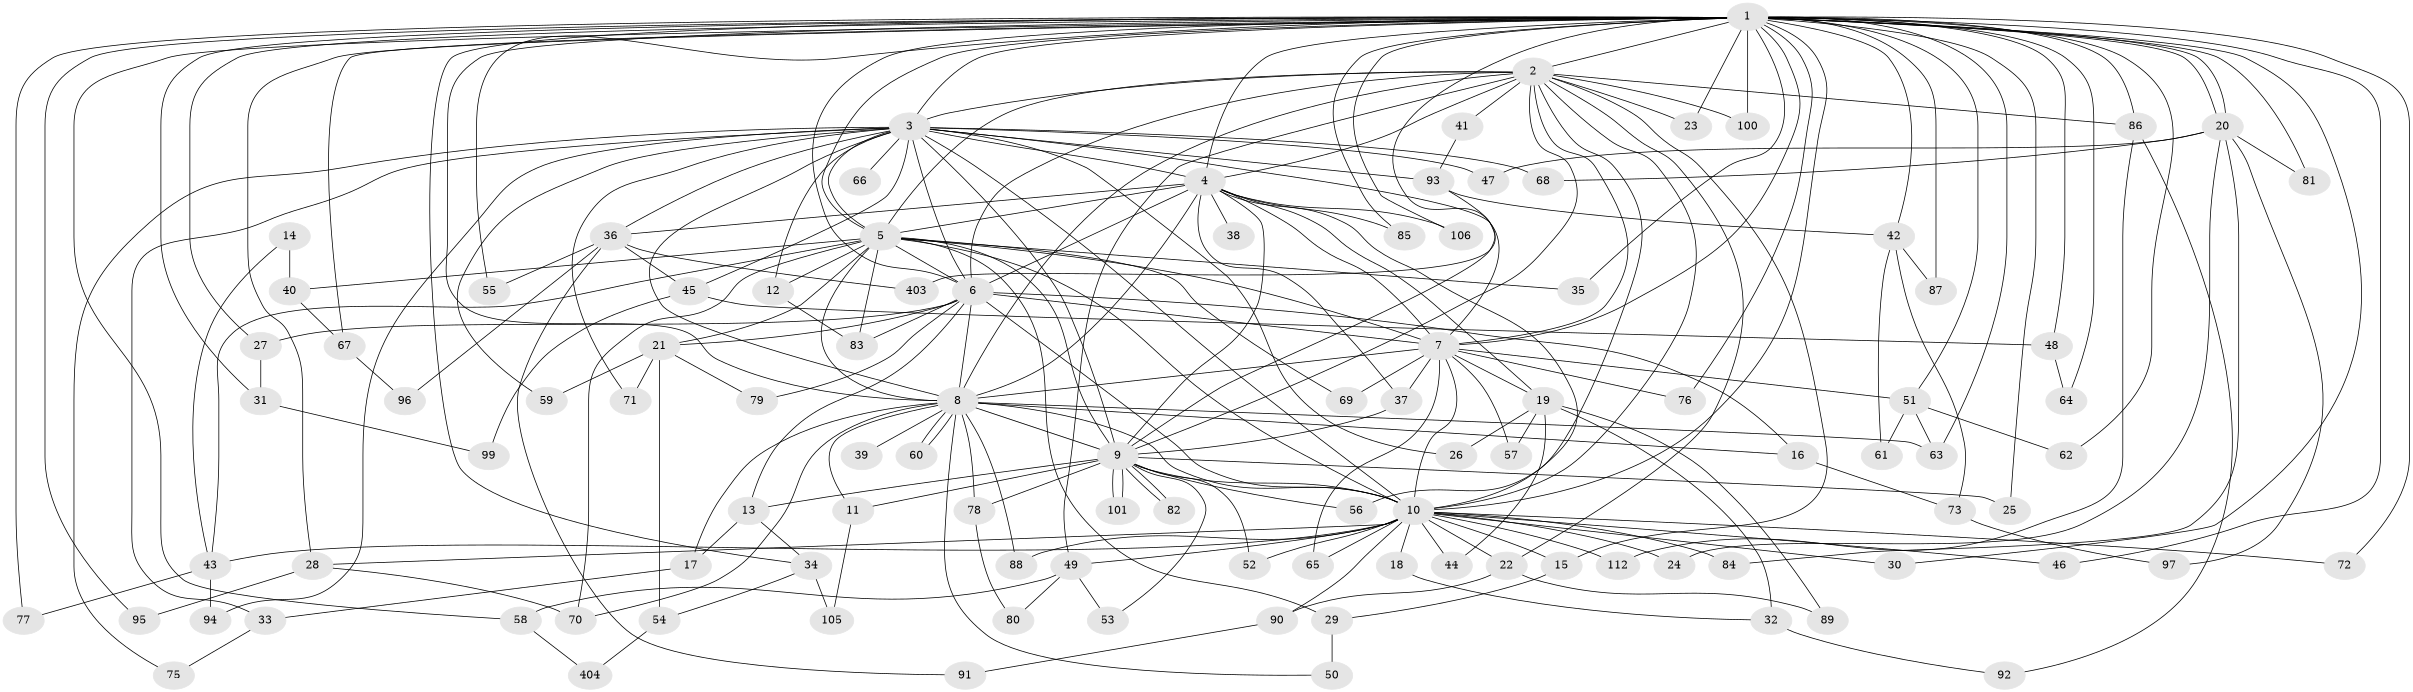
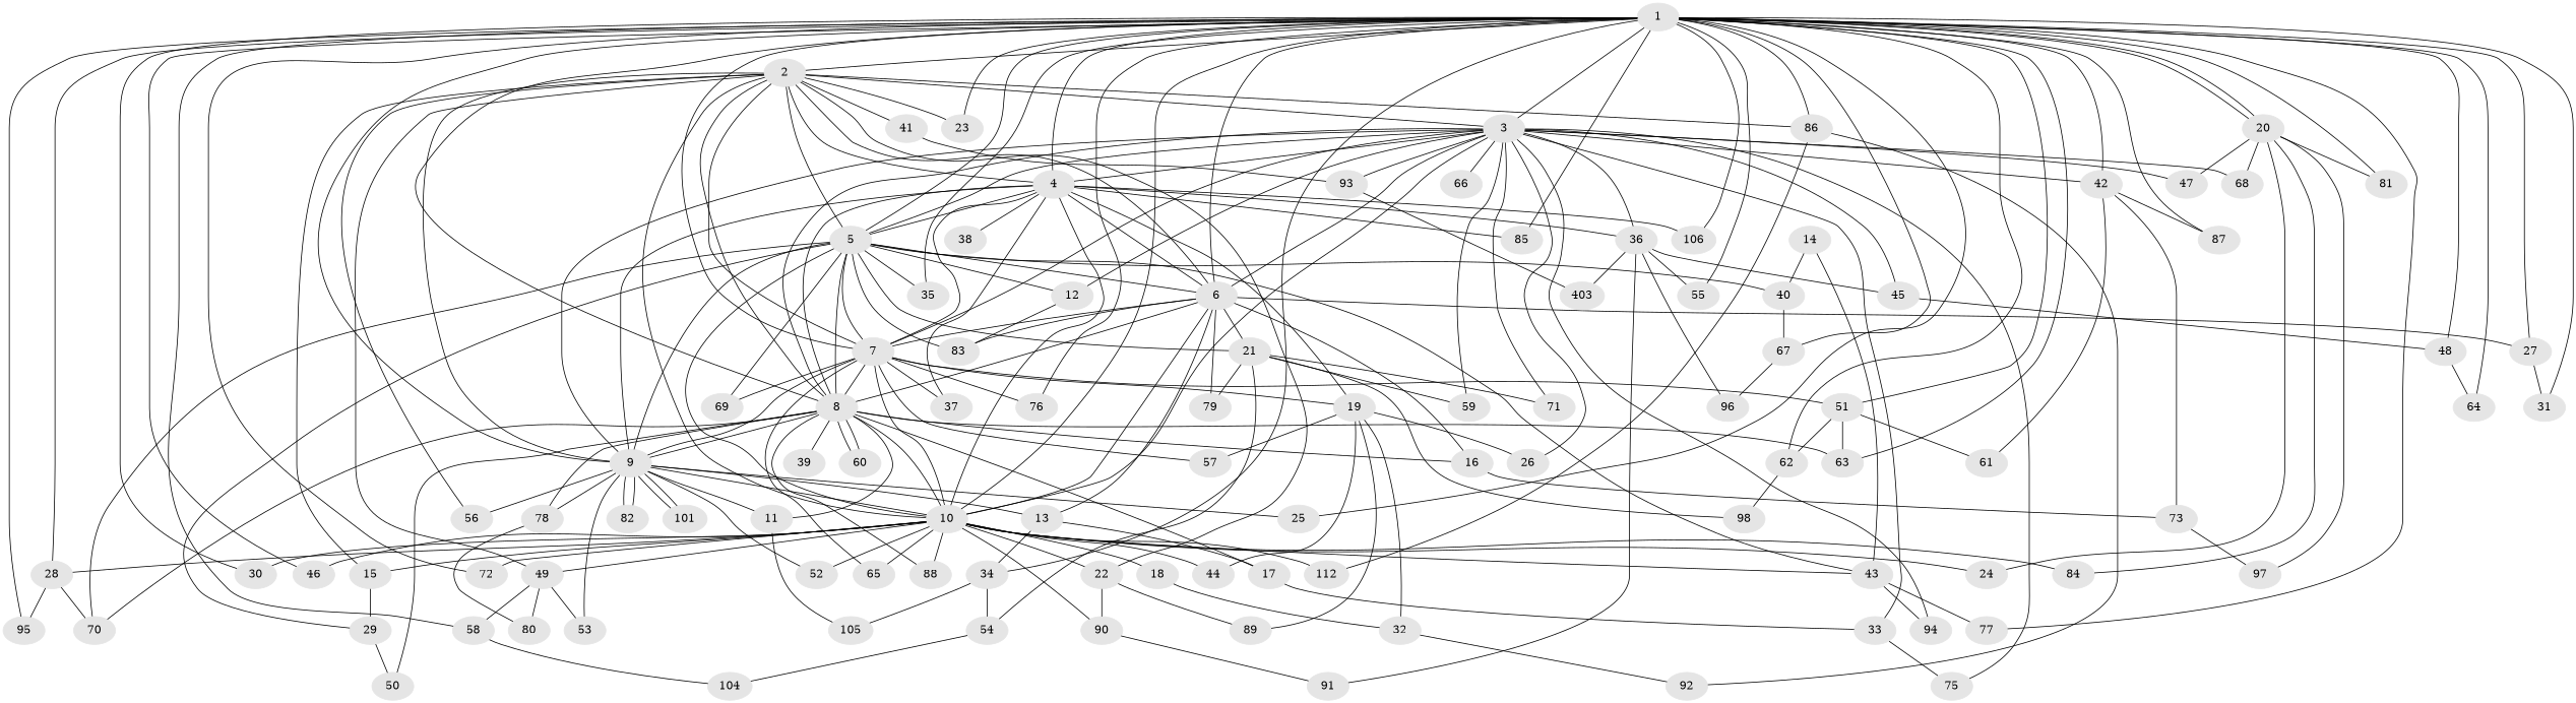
  graph {
    node [color=gray90 style=filled]
    1
    2
    3
    4
    5
    6
    7
    8
    9
    10
    20
    23
    25
    27
    28
    30
    31
    34
    35
    42
    46
    48
    51
    55
    58
    62
    64
    67
    72
    76
    77
    81
    85
    86
    87
    95
-   100
    106
    63
    15
    22
    41
    49
    56
    12
    26
    33
    36
    45
    47
    59
    66
    68
    71
    75
    93
    94
    19
    37
    38
    21
    29
    40
    43
    69
    70
    83
    13
    16
    79
    57
    65
    39
    11
    17
    50
    60
    78
    88
    52
    53
    82
    101
    18
    24
    44
    84
    90
    n89 [label=112]
    97
-   99
    105
    54
    73
    61
-   104 [label=404]
+   104
+   98
    96
    92
    89
    80
    91
    n103 [label=403]
    32
    14
    1 -- 2
    1 -- 3
    1 -- 4
    1 -- 5
    1 -- 6
    1 -- 7
    1 -- 8
    1 -- 9
    1 -- 10
    1 -- 20
    1 -- 20
    1 -- 23
    1 -- 25
    1 -- 27
    1 -- 28
    1 -- 30
    1 -- 31
    1 -- 34
    1 -- 35
    1 -- 42
    1 -- 46
    1 -- 48
    1 -- 51
    1 -- 55
    1 -- 58
    1 -- 62
    1 -- 64
    1 -- 67
    1 -- 72
    1 -- 76
    1 -- 77
    1 -- 81
    1 -- 85
    1 -- 86
    1 -- 87
    1 -- 95
-   1 -- 100
    1 -- 106
    1 -- 63
    2 -- 3
    2 -- 4
    2 -- 5
    2 -- 6
    2 -- 7
    2 -- 8
    2 -- 9
    2 -- 10
    2 -- 23
    2 -- 86
-   2 -- 100
    2 -- 15
    2 -- 22
    2 -- 41
    2 -- 49
    2 -- 56
    3 -- 4
    3 -- 5
    3 -- 6
    3 -- 7
    3 -- 8
    3 -- 9
    3 -- 10
-   93 -- 42
+   3 -- 42
    3 -- 12
    3 -- 26
    3 -- 33
    3 -- 36
    3 -- 45
    3 -- 47
    3 -- 59
    3 -- 66
    3 -- 68
    3 -- 71
    3 -- 75
    3 -- 93
    3 -- 94
    4 -- 5
    4 -- 6
    4 -- 7
    4 -- 8
    4 -- 9
    4 -- 10
    4 -- 85
    4 -- 106
    4 -- 36
    4 -- 19
    4 -- 37
    4 -- 38
    5 -- 6
    5 -- 7
    5 -- 8
    5 -- 9
    5 -- 10
    5 -- 35
    5 -- 12
    5 -- 21
    5 -- 29
    5 -- 40
    5 -- 43
    5 -- 69
    5 -- 70
    5 -- 83
    6 -- 7
    6 -- 8
    6 -- 10
    6 -- 27
    6 -- 21
    6 -- 83
    6 -- 13
    6 -- 16
    6 -- 79
    7 -- 8
-   37 -- 9
+   7 -- 9
    7 -- 10
    7 -- 51
    7 -- 76
    7 -- 19
    7 -- 37
    7 -- 69
    7 -- 57
    7 -- 65
    8 -- 9
    8 -- 10
    8 -- 63
    8 -- 70
    8 -- 16
    8 -- 39
    8 -- 11
    8 -- 17
    8 -- 50
    8 -- 60
    8 -- 60
    8 -- 78
    8 -- 88
    9 -- 10
    9 -- 25
    9 -- 56
    9 -- 13
    9 -- 11
    9 -- 78
    9 -- 52
    9 -- 53
    9 -- 82
    9 -- 82
    9 -- 101
    9 -- 101
    10 -- 28
    10 -- 30
    10 -- 46
    10 -- 72
    10 -- 15
    10 -- 22
    10 -- 49
    10 -- 43
    10 -- 65
    10 -- 88
    10 -- 52
    10 -- 18
    10 -- 24
    10 -- 44
    10 -- 84
    10 -- 90
    10 -- n89
    20 -- 81
    20 -- 47
    20 -- 68
    20 -- 24
    20 -- 84
    20 -- 97
    27 -- 31
    28 -- 95
    28 -- 70
-   31 -- 99
    34 -- 105
    34 -- 54
    42 -- 87
    42 -- 73
    42 -- 61
    48 -- 64
    51 -- 62
    51 -- 63
    51 -- 61
    58 -- 104
+   62 -- 98
    67 -- 96
    86 -- n89
    86 -- 92
    15 -- 29
    22 -- 90
    22 -- 89
    41 -- 93
    49 -- 58
    49 -- 53
    49 -- 80
    12 -- 83
    33 -- 75
    36 -- 55
    36 -- 45
    36 -- 96
    36 -- 91
    36 -- n103
    45 -- 48
-   45 -- 99
    93 -- n103
    19 -- 26
    19 -- 57
    19 -- 44
    19 -- 89
    19 -- 32
    21 -- 59
    21 -- 71
    21 -- 79
    21 -- 54
+   21 -- 98
    29 -- 50
    40 -- 67
    43 -- 77
    43 -- 94
    13 -- 34
    13 -- 17
    16 -- 73
    11 -- 105
    17 -- 33
    78 -- 80
    18 -- 32
    90 -- 91
    54 -- 104
    73 -- 97
    32 -- 92
    14 -- 40
    14 -- 43
  }
